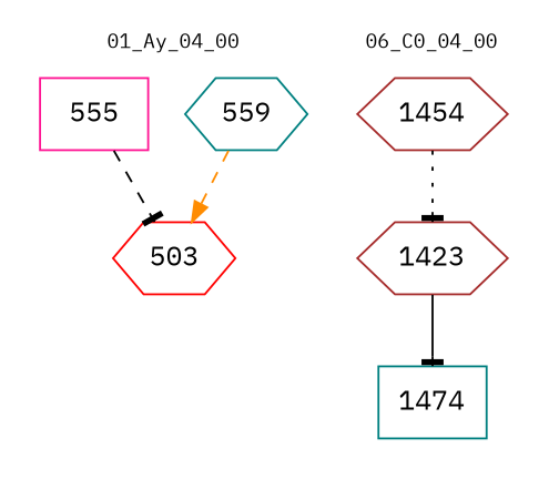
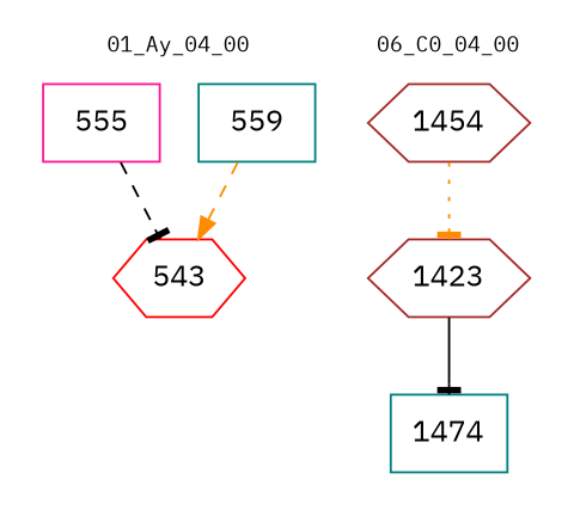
  digraph {
    fontname="IBM Plex Mono"
    node [color=teal fontname="IBM Plex Mono" shape=box]
    edge [arrowhead=tee color=darkorange fontname="IBM Plex Mono" style=dashed]
-   n1 [label=559 shape=hexagon]
-   n2 [color=red label=503 shape=hexagon]
+   n1 [label=559]
+   n2 [color=red label=543 shape=hexagon]
    n3 [color=deeppink label=555]
    n4 [color=brown label=1454 shape=hexagon]
    n5 [color=brown label=1423 shape=hexagon]
    n6 [label=1474]
    subgraph cluster_1 {
      color=white
      fontsize=10
      label="01_Ay_04_00"
      n1
      n2
      n3
    }
    subgraph cluster_2 {
      color=white
      fontsize=10
      label="06_C0_04_00"
      n4
      n5
      n6
    }
    n1 -> n2 [arrowhead=normal]
    n3 -> n2 [color=black]
-   n4 -> n5 [color=black style=dotted]
+   n4 -> n5 [style=dotted]
    n5 -> n6 [color=black style=solid]
  }
